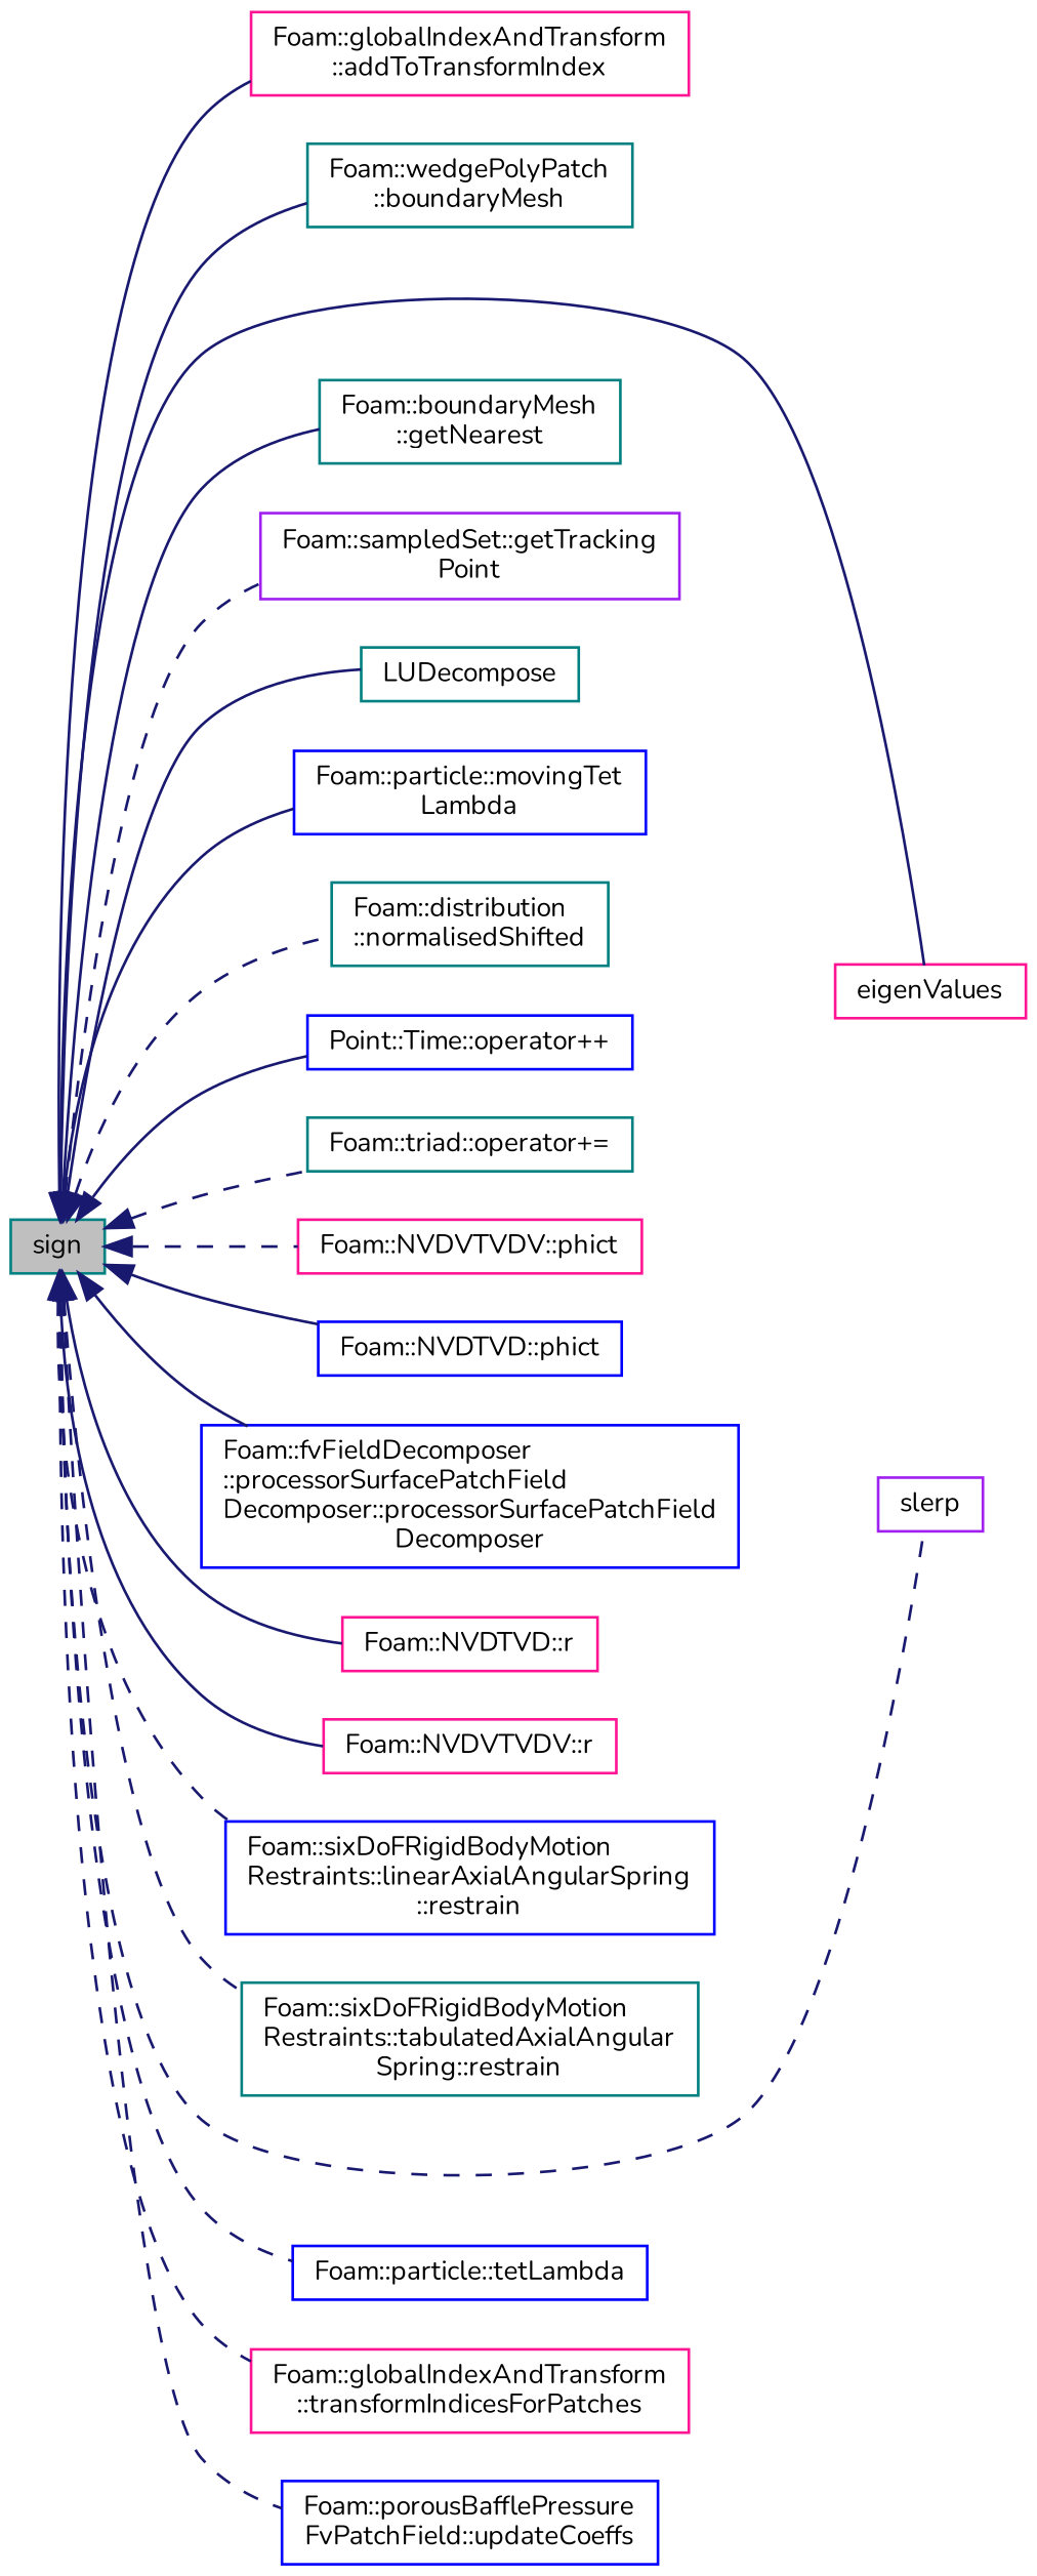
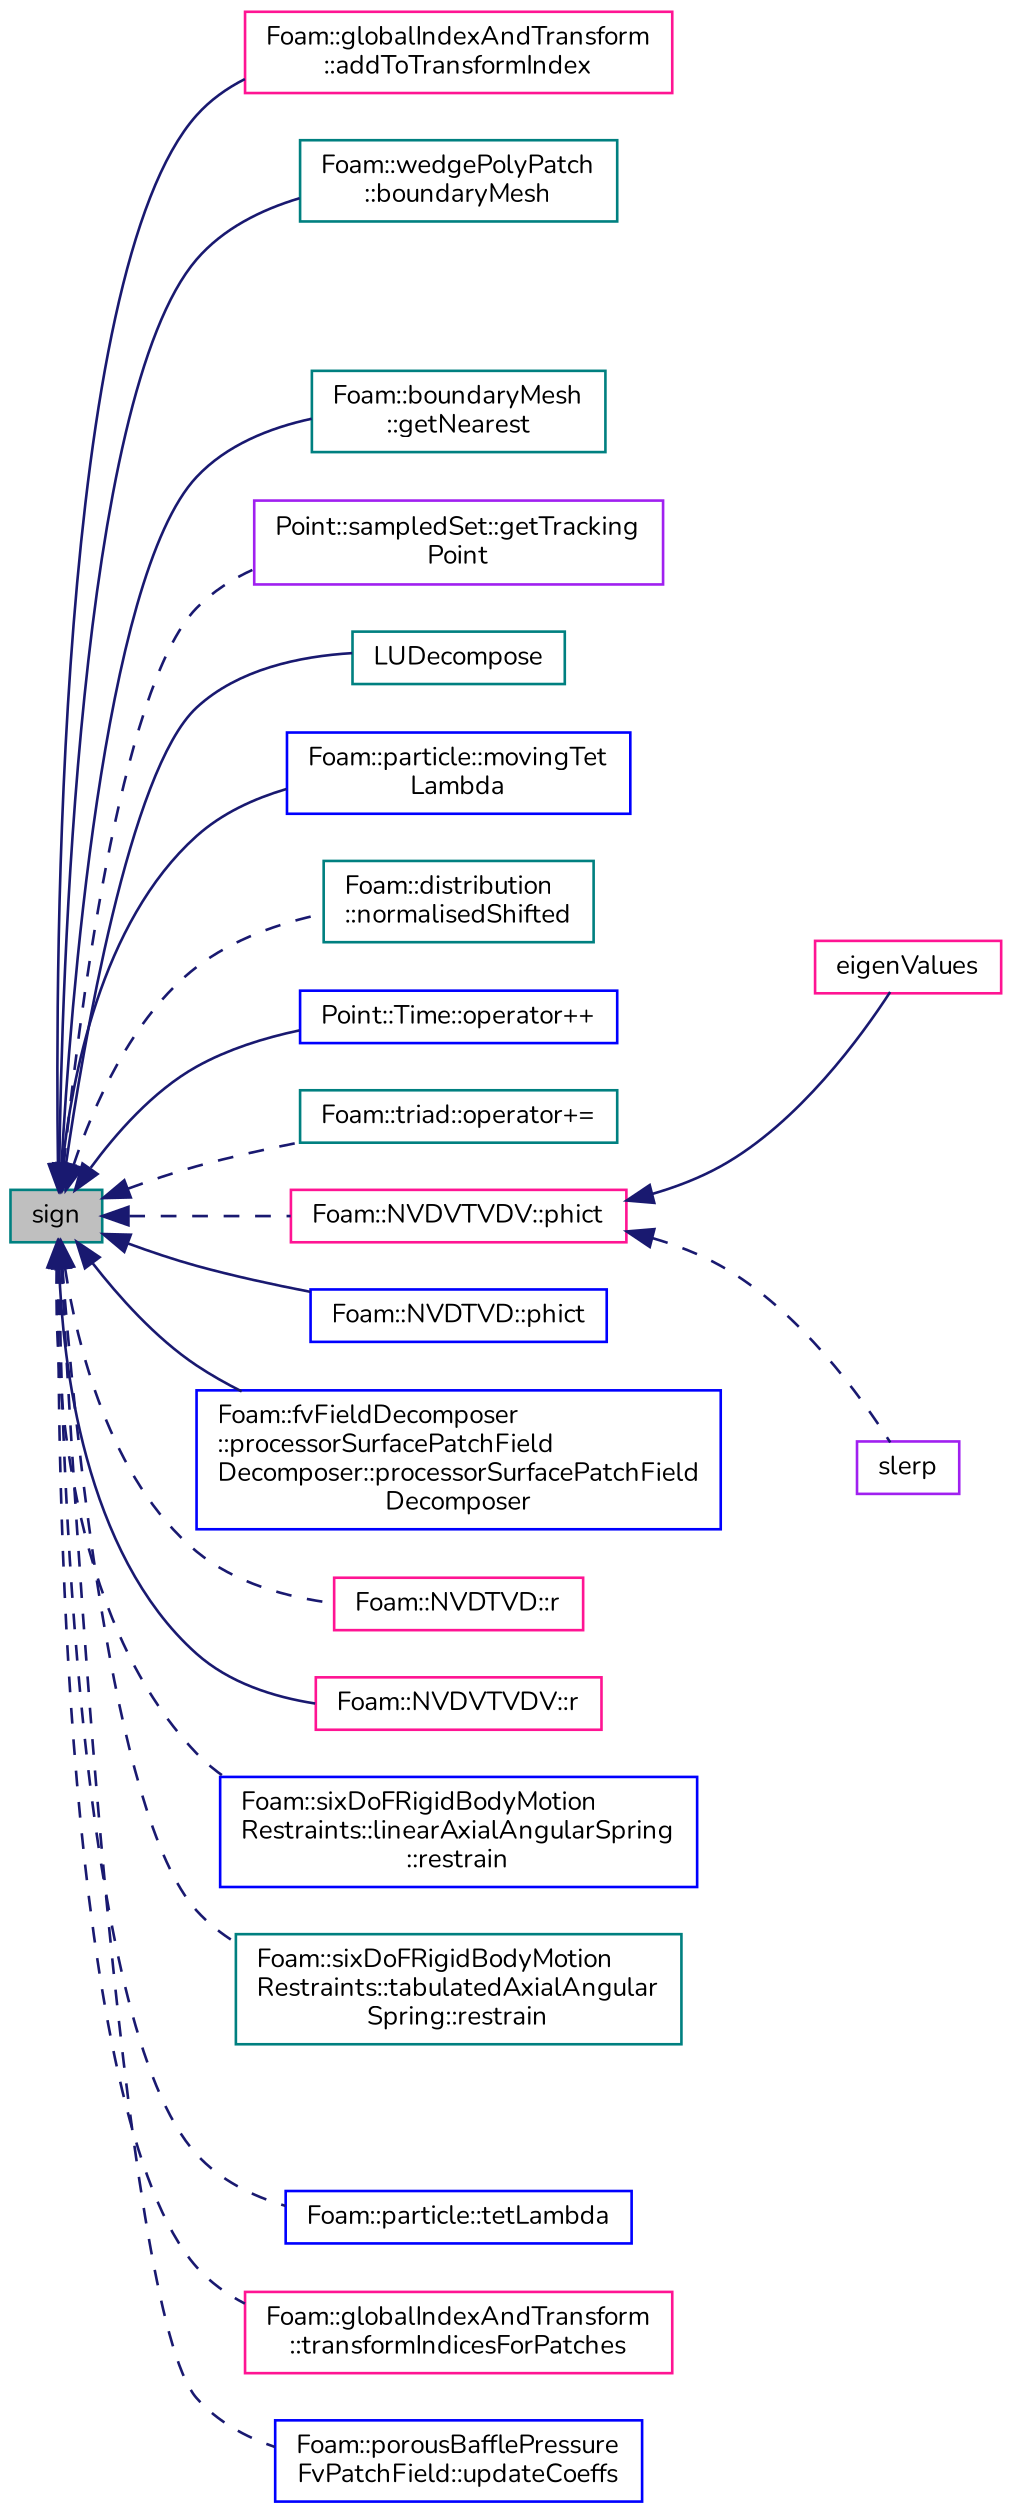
  digraph {
    fontname=Nunito
    rankdir=LR
    node [color=teal fontname=Nunito fontsize=10 shape=record]
    edge [color=midnightblue dir=back fontname=Nunito fontsize=10 labelfontname=Helvetica labelfontsize=10 style=dashed]
    n1 [fillcolor=grey75 fontcolor=black height=0.2 label=sign style=filled width=0.4]
    n2 [color=deeppink height=0.2 label="Foam::globalIndexAndTransform\l::addToTransformIndex" width=0.4]
    n3 [height=0.2 label="Foam::wedgePolyPatch\l::boundaryMesh" width=0.4]
    n4 [color=deeppink height=0.2 label=eigenValues width=0.4]
    n5 [height=0.2 label="Foam::boundaryMesh\l::getNearest" width=0.4]
-   n6 [color=purple height=0.2 label="Foam::sampledSet::getTracking\lPoint" width=0.4]
+   n6 [color=purple height=0.2 label="Point::sampledSet::getTracking\lPoint" width=0.4]
    n7 [height=0.2 label=LUDecompose width=0.4]
    n8 [color=blue height=0.2 label="Foam::particle::movingTet\lLambda" width=0.4]
    n9 [height=0.2 label="Foam::distribution\l::normalisedShifted" width=0.4]
    n10 [color=blue height=0.2 label="Point::Time::operator++" width=0.4]
    n11 [height=0.2 label="Foam::triad::operator+=" width=0.4]
    n12 [color=deeppink height=0.2 label="Foam::NVDVTVDV::phict" width=0.4]
    n13 [color=blue height=0.2 label="Foam::NVDTVD::phict" width=0.4]
    n14 [color=blue height=0.2 label="Foam::fvFieldDecomposer\l::processorSurfacePatchField\lDecomposer::processorSurfacePatchField\lDecomposer" width=0.4]
    n15 [color=deeppink height=0.2 label="Foam::NVDTVD::r" width=0.4]
    n16 [color=deeppink height=0.2 label="Foam::NVDVTVDV::r" width=0.4]
    n17 [color=blue height=0.2 label="Foam::sixDoFRigidBodyMotion\lRestraints::linearAxialAngularSpring\l::restrain" width=0.4]
    n18 [height=0.2 label="Foam::sixDoFRigidBodyMotion\lRestraints::tabulatedAxialAngular\lSpring::restrain" width=0.4]
    n19 [color=purple height=0.2 label=slerp width=0.4]
    n20 [color=blue height=0.2 label="Foam::particle::tetLambda" width=0.4]
    n21 [color=deeppink height=0.2 label="Foam::globalIndexAndTransform\l::transformIndicesForPatches" width=0.4]
    n22 [color=blue height=0.2 label="Foam::porousBafflePressure\lFvPatchField::updateCoeffs" width=0.4]
    n1 -> n2 [style=solid]
    n1 -> n3 [style=solid]
-   n1 -> n4 [style=solid]
+   n12 -> n4 [style=solid]
    n1 -> n5 [style=solid]
    n1 -> n6
    n1 -> n7 [style=solid]
    n1 -> n8 [style=solid]
    n1 -> n9
    n1 -> n10 [style=solid]
    n1 -> n11
    n1 -> n12
    n1 -> n13 [style=solid]
    n1 -> n14 [style=solid]
-   n1 -> n15 [style=solid]
+   n1 -> n15
    n1 -> n16 [style=solid]
    n1 -> n17
    n1 -> n18
-   n1 -> n19
+   n12 -> n19
    n1 -> n20
    n1 -> n21
    n1 -> n22
  }
